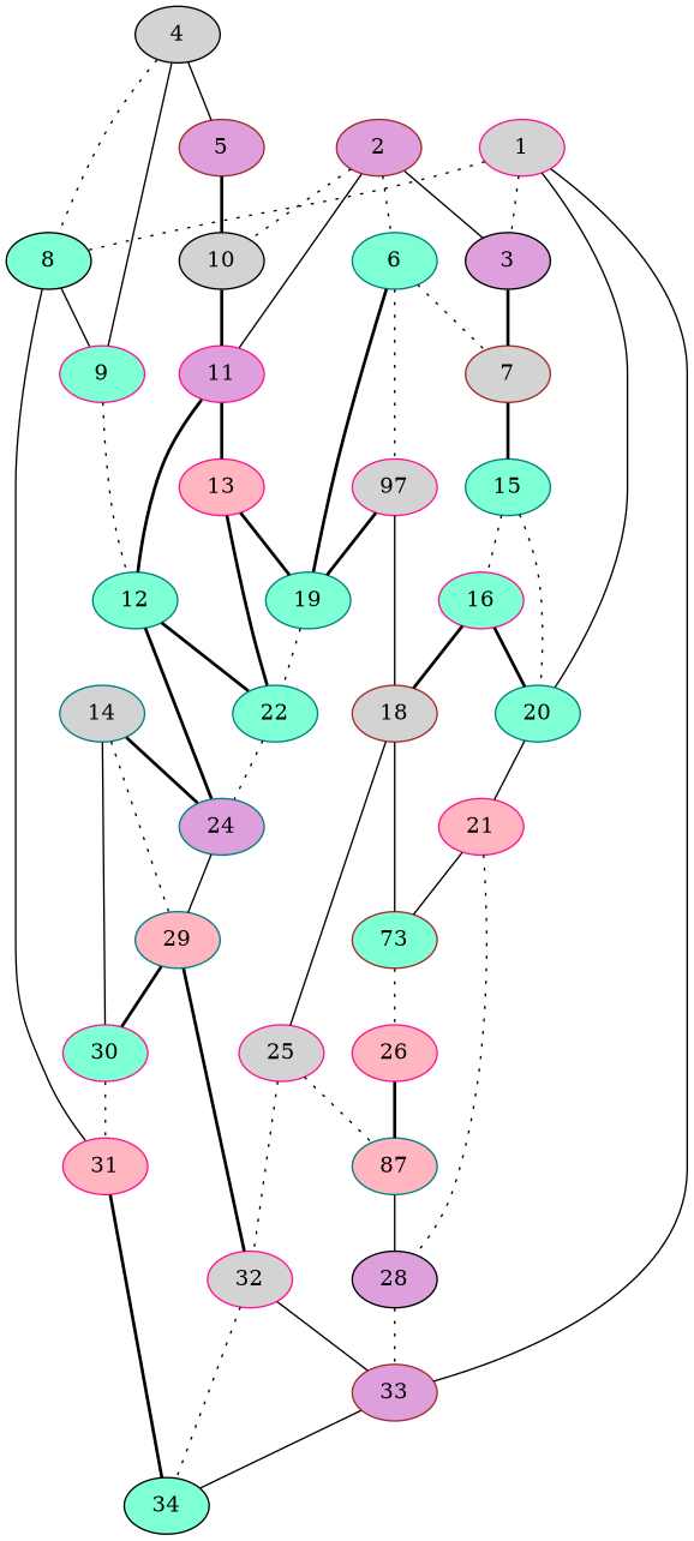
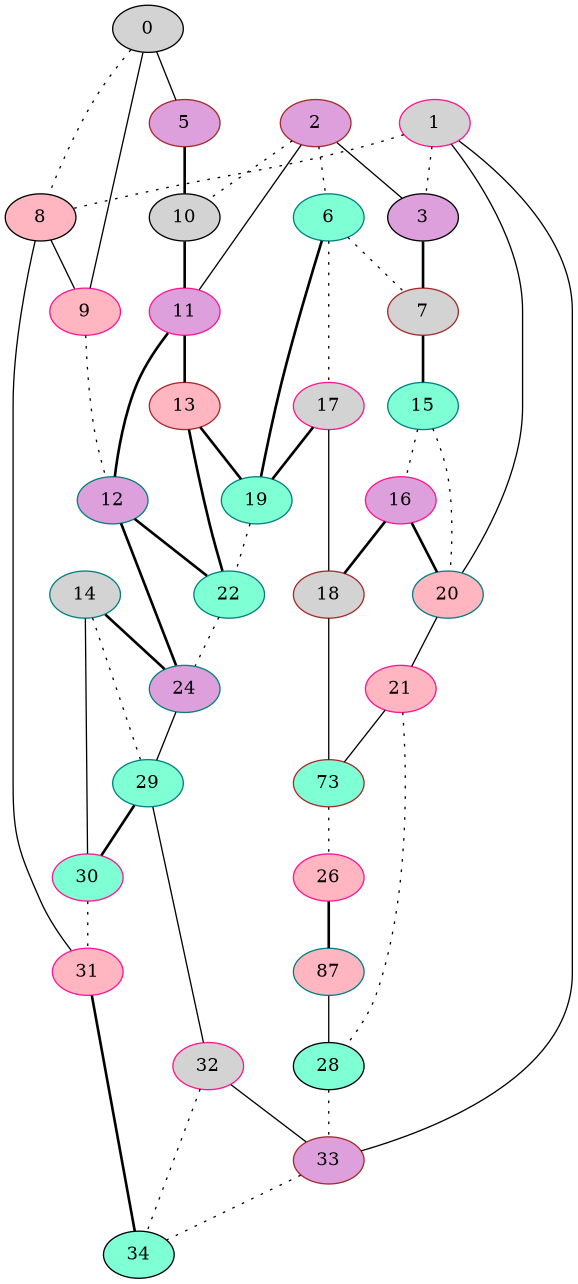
  graph {
    node [color=deeppink fillcolor=aquamarine style=filled]
    edge [style=dotted weight=1.0]
    1 [fillcolor=lightgrey]
    3 [color=black fillcolor=plum]
-   8 [color=black]
-   20 [color=teal]
+   8 [color=black fillcolor=lightpink]
+   20 [color=teal fillcolor=lightpink]
    33 [color=brown fillcolor=plum]
    7 [color=brown fillcolor=lightgrey]
-   9
+   9 [fillcolor=lightpink]
    31 [fillcolor=lightpink]
    21 [fillcolor=lightpink]
    34 [color=black]
    2 [color=brown fillcolor=plum]
    6 [color=teal]
    10 [color=black fillcolor=lightgrey]
    11 [fillcolor=plum]
-   17 [fillcolor=lightgrey label=97]
+   17 [fillcolor=lightgrey]
    19 [color=teal]
-   12 [color=teal]
-   13 [fillcolor=lightpink]
+   12 [color=teal fillcolor=plum]
+   13 [color=brown fillcolor=lightpink]
    15 [color=teal]
-   4 [color=black fillcolor=lightgrey]
+   4 [color=black fillcolor=lightgrey label=0]
    5 [color=brown fillcolor=plum]
    18 [color=brown fillcolor=lightgrey]
    22 [color=teal]
-   16
+   16 [fillcolor=plum]
    24 [color=teal fillcolor=plum]
-   29 [color=teal fillcolor=lightpink]
+   29 [color=teal]
    14 [color=teal fillcolor=lightgrey]
    30
    32 [fillcolor=lightgrey]
    n30 [color=brown label=73]
-   25 [fillcolor=lightgrey]
    26 [fillcolor=lightpink]
    n33 [color=teal fillcolor=lightpink label=87]
-   28 [color=black fillcolor=plum]
+   28 [color=black]
    1 -- 3
    1 -- 8
    1 -- 20 [style=solid]
    1 -- 33 [style=solid]
    3 -- 7 [style=bold]
    8 -- 9 [style=solid]
    8 -- 31 [style=solid weight=2.0]
    20 -- 21 [style=solid]
-   33 -- 34 [style=solid]
+   33 -- 34
    7 -- 15 [style=bold weight=2.0]
    9 -- 12
    31 -- 34 [style=bold weight=2.0]
    21 -- n30 [style=solid]
    21 -- 28
    2 -- 3 [style=solid]
    2 -- 6
    2 -- 10
    2 -- 11 [style=solid]
    6 -- 7
    6 -- 17
    6 -- 19 [style=bold]
    10 -- 11 [style=bold]
    11 -- 12 [style=bold]
    11 -- 13 [style=bold]
    17 -- 19 [style=bold]
    17 -- 18 [style=solid]
    19 -- 22
    12 -- 22 [style=bold]
    12 -- 24 [style=bold]
    13 -- 19 [style=bold]
    13 -- 22 [style=bold]
    15 -- 20
    15 -- 16
    4 -- 8
    4 -- 9 [style=solid]
    4 -- 5 [style=solid weight=2.0]
    5 -- 10 [style=bold weight=2.0]
    18 -- n30 [style=solid]
-   18 -- 25 [style=solid]
    22 -- 24
    16 -- 20 [style=bold]
    16 -- 18 [style=bold]
    24 -- 29 [style=solid]
    29 -- 30 [style=bold]
-   29 -- 32 [style=bold]
+   29 -- 32 [style=solid]
    14 -- 24 [style=bold]
    14 -- 29
    14 -- 30 [style=solid]
    30 -- 31 [weight=2.0]
    32 -- 33 [style=solid]
    32 -- 34
    n30 -- 26 [weight=2.0]
-   25 -- 32
-   25 -- n33
    26 -- n33 [style=bold weight=2.0]
    n33 -- 28 [style=solid]
    28 -- 33 [weight=2.0]
  }
